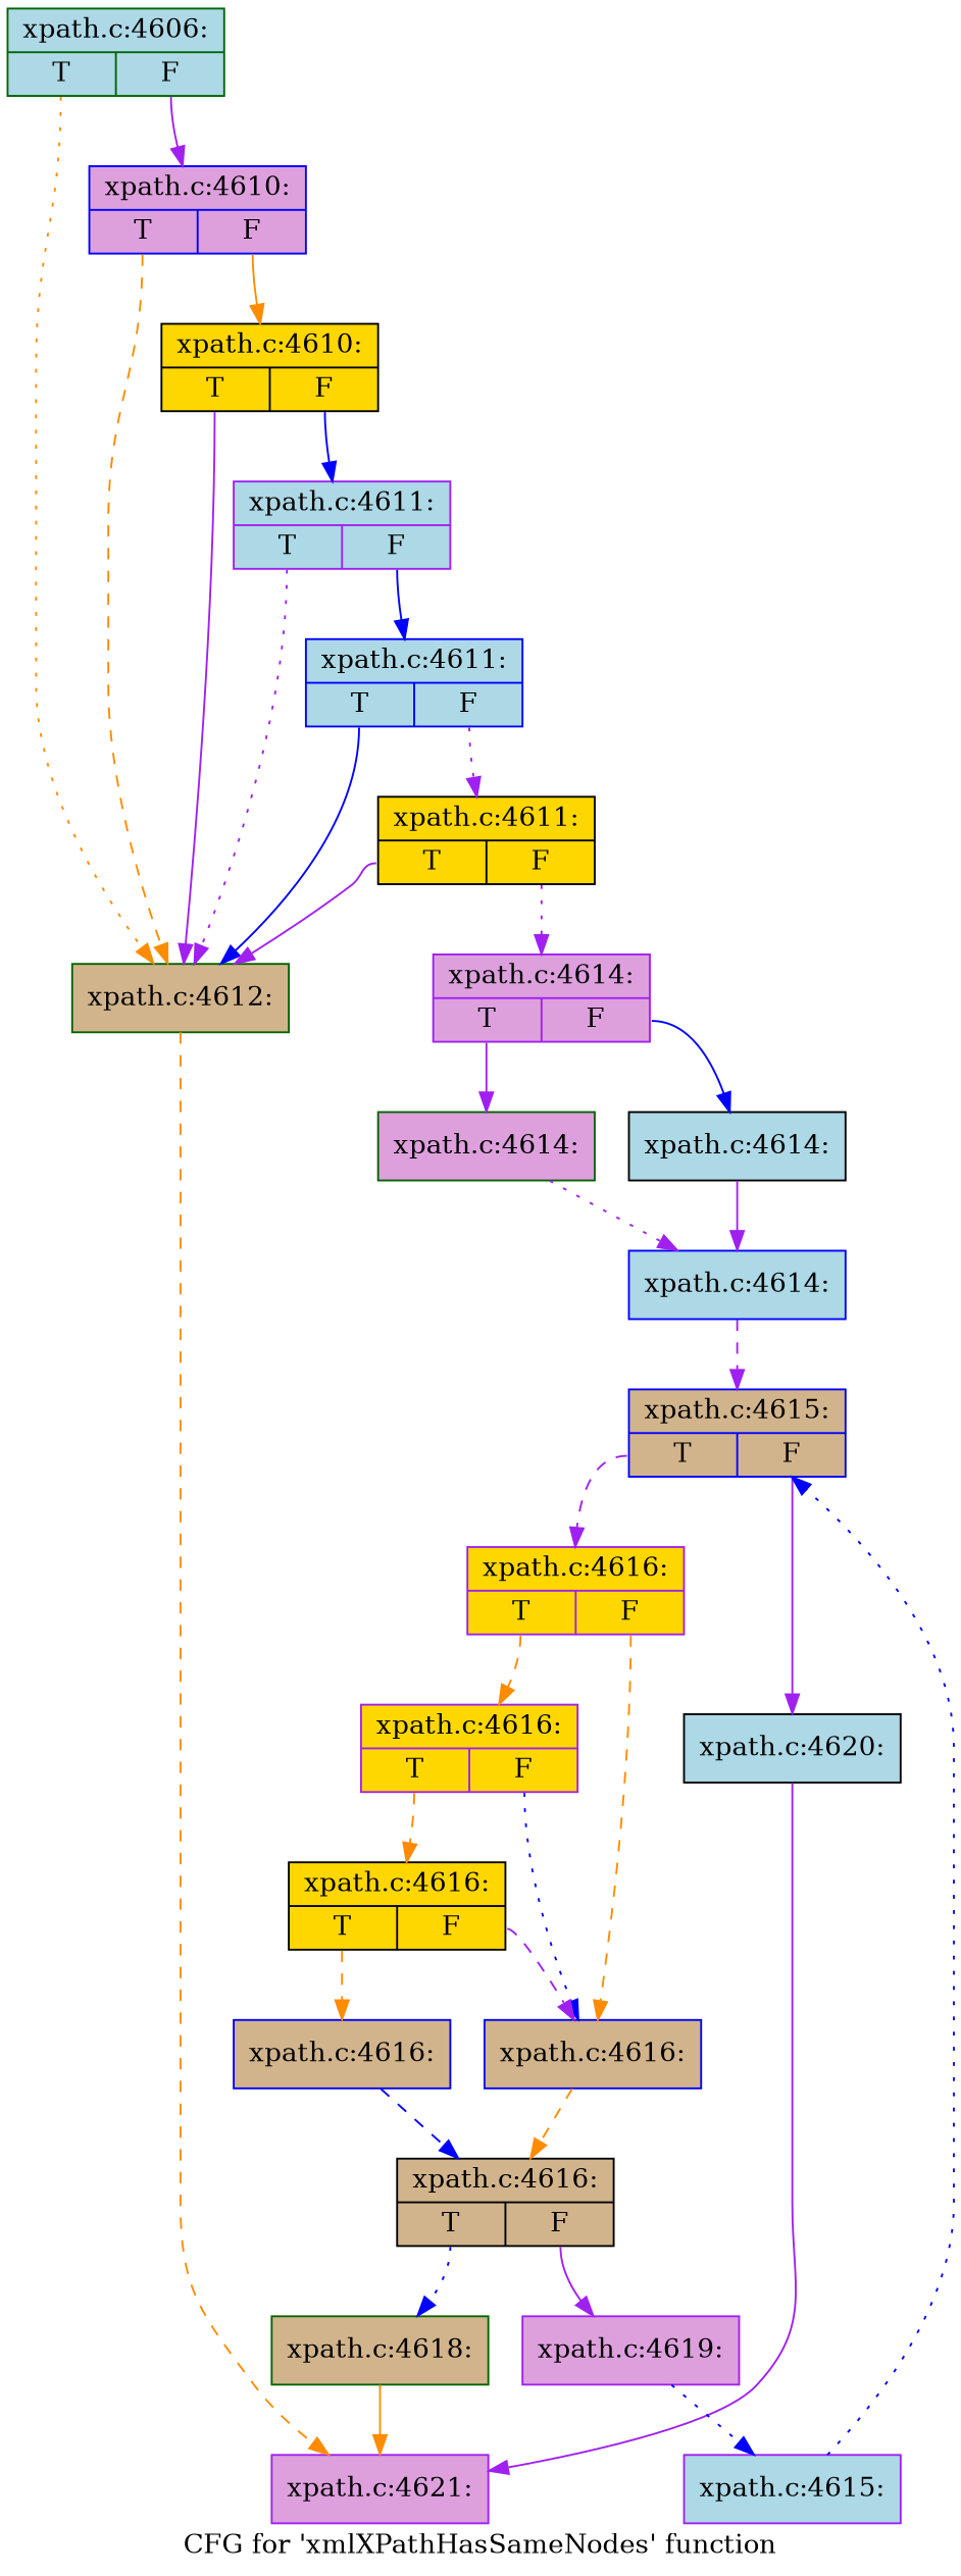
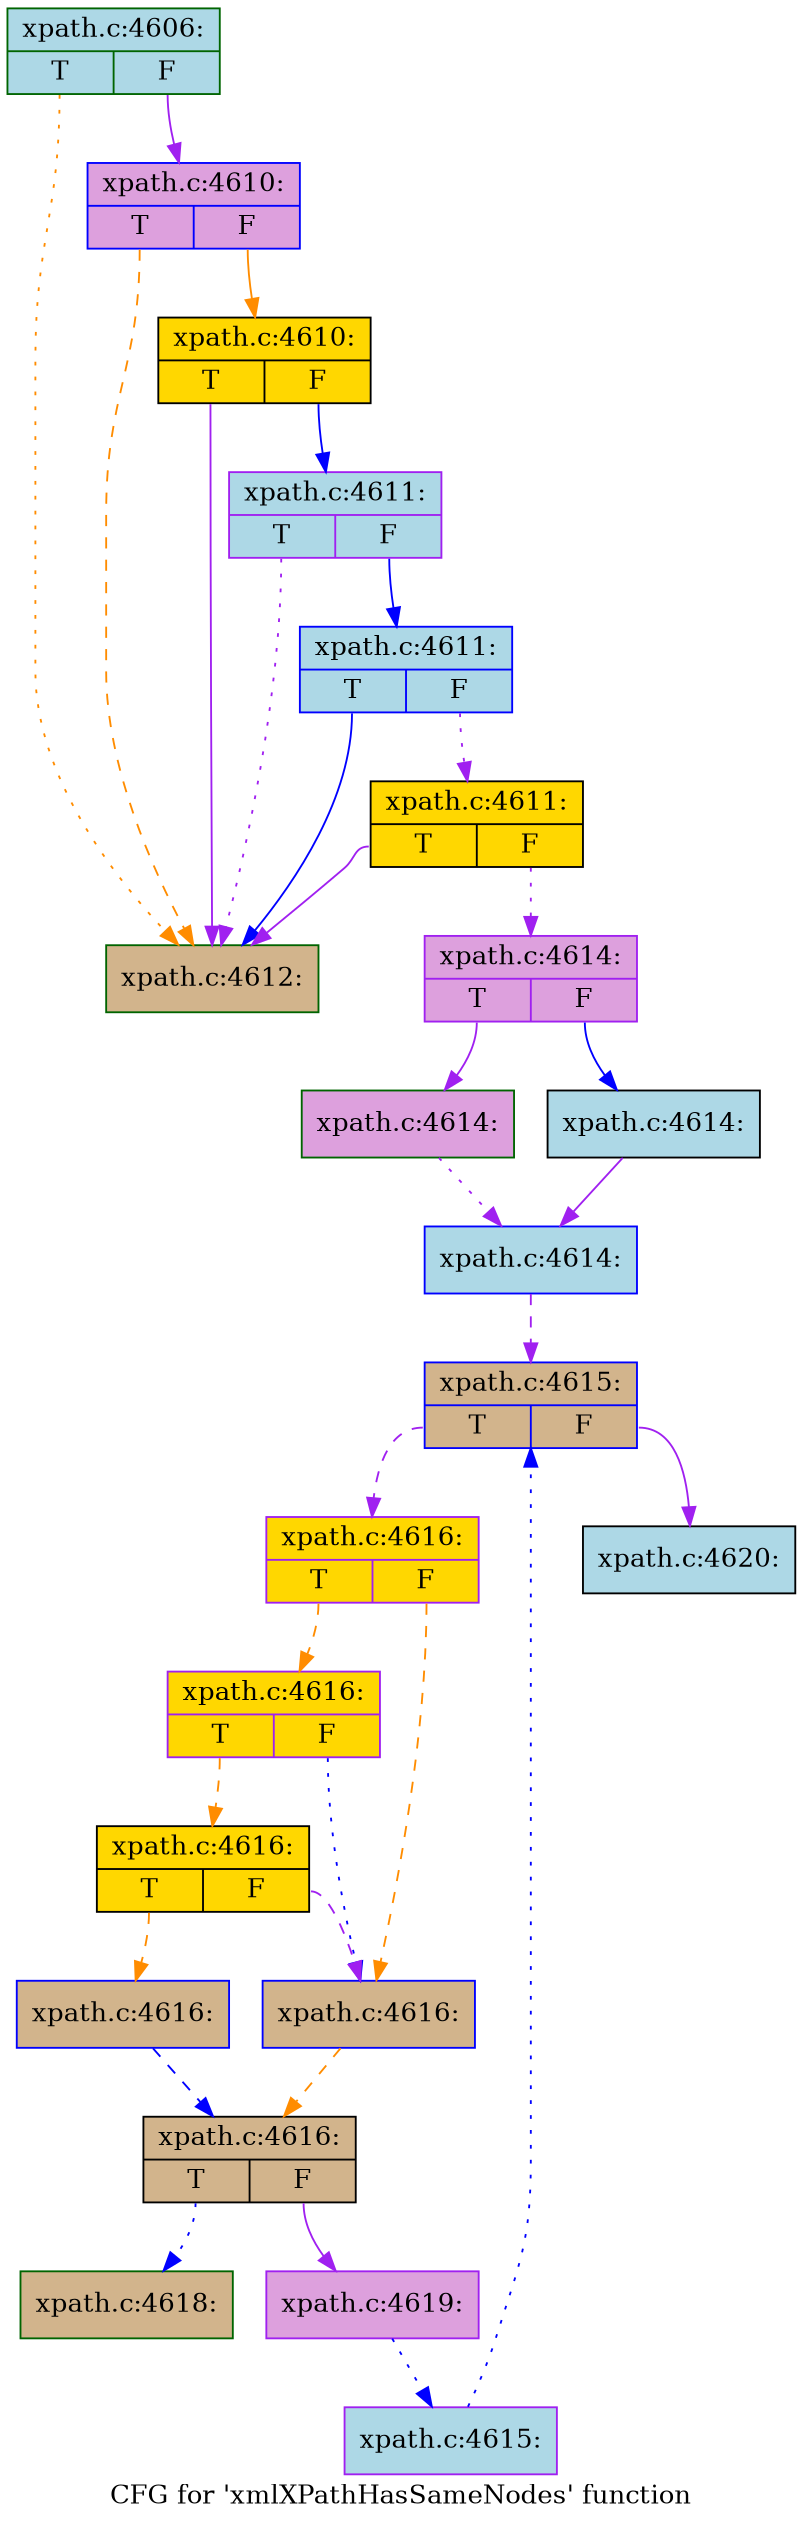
  digraph {
    label="CFG for 'xmlXPathHasSameNodes' function"
    node [color=purple fillcolor=lightblue shape=record style=filled]
    edge [color=purple style=solid tailport=s0]
    n1 [color=darkgreen label="{xpath.c:4606:|{<s0>T|<s1>F}}"]
    n2 [color=darkgreen fillcolor=tan label="{xpath.c:4612:}"]
    n3 [color=blue fillcolor=plum label="{xpath.c:4610:|{<s0>T|<s1>F}}"]
-   n4 [fillcolor=plum label="{xpath.c:4621:}"]
    n5 [color=black fillcolor=gold label="{xpath.c:4610:|{<s0>T|<s1>F}}"]
    n6 [label="{xpath.c:4611:|{<s0>T|<s1>F}}"]
    n7 [color=blue label="{xpath.c:4611:|{<s0>T|<s1>F}}"]
    n8 [color=black fillcolor=gold label="{xpath.c:4611:|{<s0>T|<s1>F}}"]
    n9 [fillcolor=plum label="{xpath.c:4614:|{<s0>T|<s1>F}}"]
    n10 [color=darkgreen fillcolor=plum label="{xpath.c:4614:}"]
    n11 [color=black label="{xpath.c:4614:}"]
    n12 [color=blue label="{xpath.c:4614:}"]
    n13 [color=blue fillcolor=tan label="{xpath.c:4615:|{<s0>T|<s1>F}}"]
    n14 [fillcolor=gold label="{xpath.c:4616:|{<s0>T|<s1>F}}"]
    n15 [color=black label="{xpath.c:4620:}"]
    n16 [fillcolor=gold label="{xpath.c:4616:|{<s0>T|<s1>F}}"]
    n17 [color=blue fillcolor=tan label="{xpath.c:4616:}"]
    n18 [color=black fillcolor=gold label="{xpath.c:4616:|{<s0>T|<s1>F}}"]
    n19 [color=black fillcolor=tan label="{xpath.c:4616:|{<s0>T|<s1>F}}"]
    n20 [color=blue fillcolor=tan label="{xpath.c:4616:}"]
    n21 [color=darkgreen fillcolor=tan label="{xpath.c:4618:}"]
    n22 [fillcolor=plum label="{xpath.c:4619:}"]
    n23 [label="{xpath.c:4615:}"]
    n1 -> n2 [color=darkorange style=dotted]
    n1 -> n3 [tailport=s1]
-   n2 -> n4 [color=darkorange style=dashed]
    n3 -> n2 [color=darkorange style=dashed]
    n3 -> n5 [color=darkorange tailport=s1]
    n5 -> n2
    n5 -> n6 [color=blue tailport=s1]
    n6 -> n2 [style=dotted]
    n6 -> n7 [color=blue tailport=s1]
    n7 -> n2 [color=blue]
    n7 -> n8 [style=dotted tailport=s1]
    n8 -> n2
    n8 -> n9 [style=dotted tailport=s1]
    n9 -> n10
    n9 -> n11 [color=blue tailport=s1]
    n10 -> n12 [style=dotted]
    n11 -> n12
    n12 -> n13 [style=dashed]
    n13 -> n14 [style=dashed]
    n13 -> n15 [tailport=s1]
    n14 -> n16 [color=darkorange style=dashed]
    n14 -> n17 [color=darkorange style=dashed tailport=s1]
-   n15 -> n4
    n16 -> n17 [color=blue style=dotted tailport=s1]
    n16 -> n18 [color=darkorange style=dashed]
    n17 -> n19 [color=darkorange style=dashed]
    n18 -> n17 [style=dashed tailport=s1]
    n18 -> n20 [color=darkorange style=dashed]
    n19 -> n21 [color=blue style=dotted]
    n19 -> n22 [tailport=s1]
    n20 -> n19 [color=blue style=dashed]
-   n21 -> n4 [color=darkorange]
    n22 -> n23 [color=blue style=dotted]
    n23 -> n13 [color=blue style=dotted]
  }
